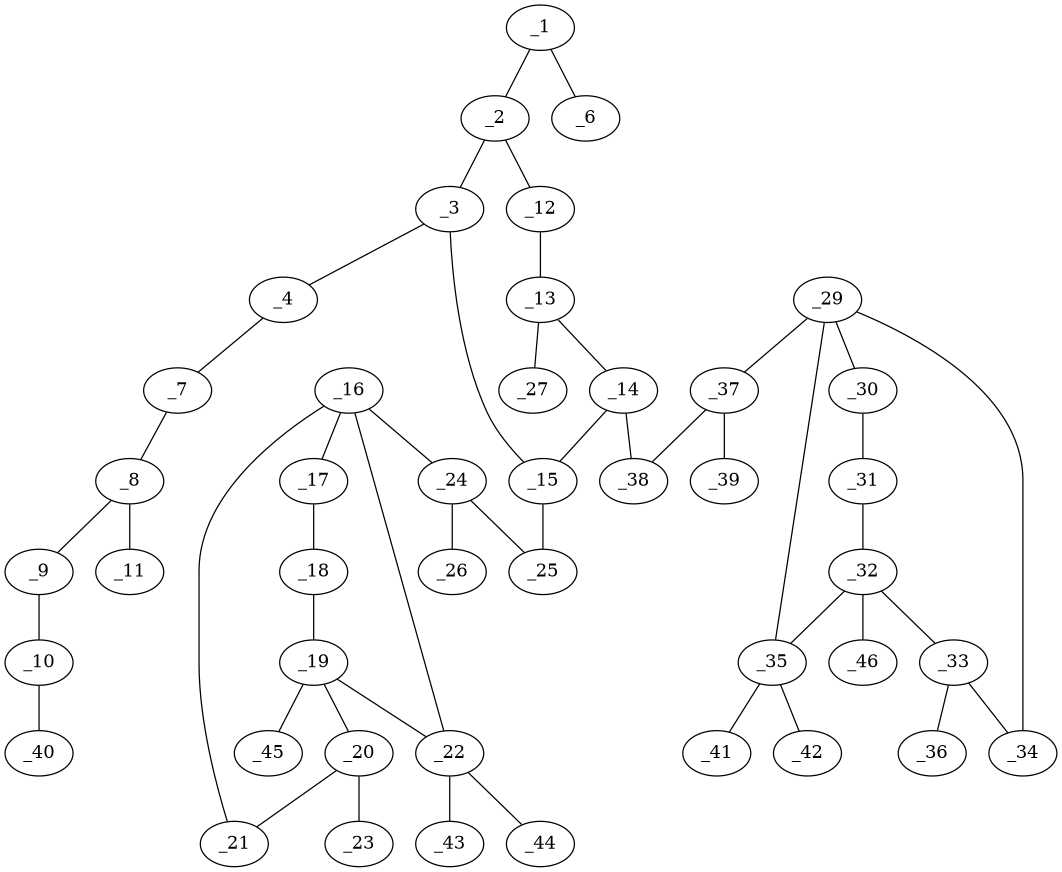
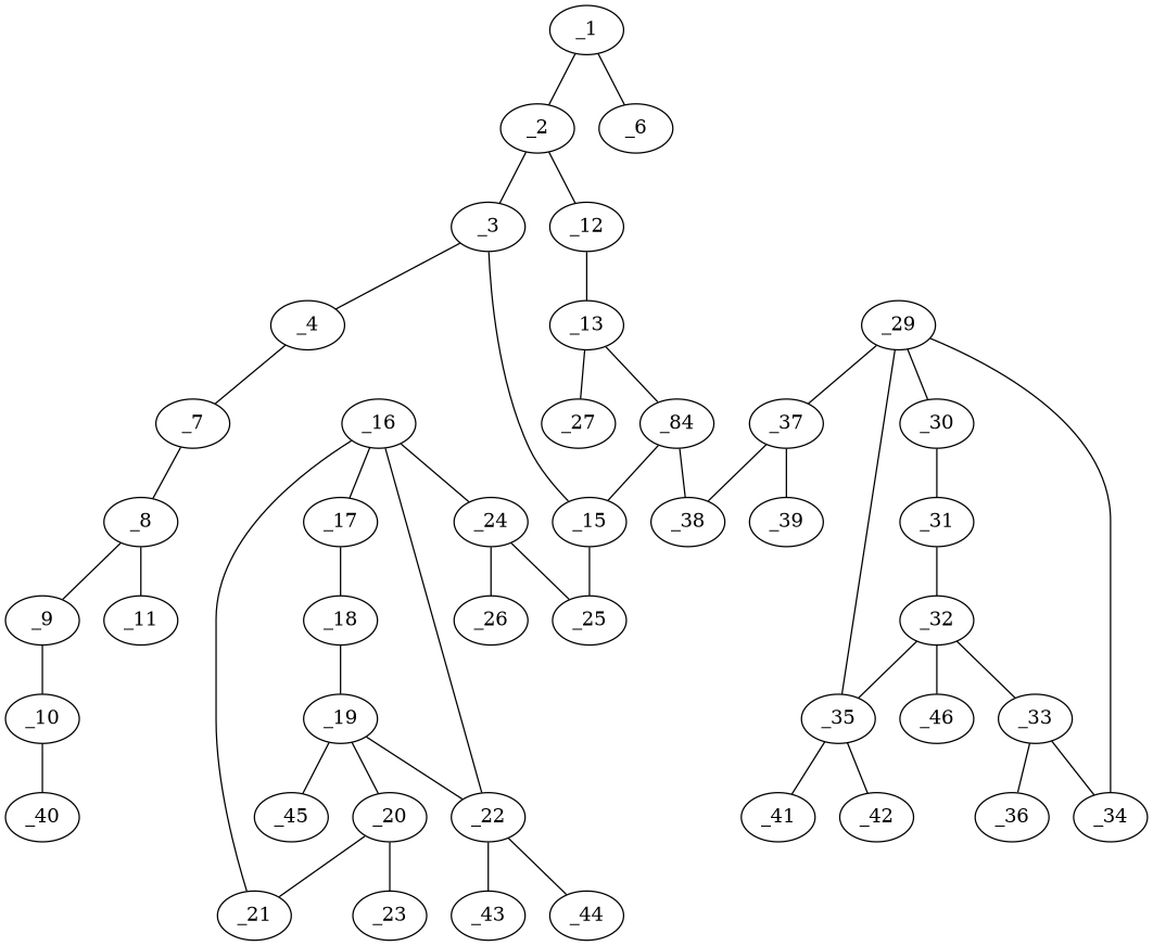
  graph {
    node [charge=0 chem=1 symbol="C  " x=7.1786 y=-1.549]
    edge [valence=1]
    _1 [x=9.7767 y=-3.549]
    _2 [x=8.9107 y=-3.049]
    _6 [x=10.6427 y=-3.049]
    _3 [x=8.9107 y=-2.049]
    _12 [chem=2 symbol="O  " x=8.0447 y=-3.549]
    _4 [x=9.7767]
    _15 [x=8.0447]
    _13 [y=-3.049]
    _7 [chem=2 symbol="O  " x=9.7767 y=-0.549]
    _25 [chem=2 symbol="O  " x=8.0447 y=-0.549]
-   _14 [y=-2.049]
+   _14 [y=-2.049 label=_84]
    _27 [x=6.6786 y=-3.915]
    _8 [x=10.6427 y=-0.049]
    _10 [x=11.5088]
    _40 [x=12.3748 y=-2.049]
    _9 [x=11.5088 y=-0.549]
    _11 [chem=2 symbol="O  " x=10.6427 y=0.951]
    _38 [chem=2 symbol="O  " x=6.3126]
    _16 [y=0.951]
    _17 [x=8.9407 y=0.0416]
    _21 [chem=2 symbol="O  " x=5.369 y=0.0995]
    _22 [x=6.8655 y=2.9327]
    _24 [y=-0.049]
    _18 [x=9.2794 y=0.9825]
    _43 [x=7.0529 y=3.915]
    _44 [x=5.9892 y=3.4145]
    _26 [chem=2 symbol="O  " x=6.4114 y=-0.6904]
    _19 [x=7.5174 y=1.8919]
    _20 [x=4.9432 y=1.0044]
    _45 [x=7.8561 y=2.8328]
    _23 [chem=2 symbol="O  " x=4.0023 y=1.3432]
    _29 [x=4.7281 y=-1.1288]
    _30 [x=6.3967 y=-0.0576]
    _34 [chem=2 symbol="O  " x=4.5608 y=-3.1219]
    _35 [x=2.8553 y=-0.4091]
    _37 [x=5.3735 y=-1.8926]
    _31 [x=5.7512 y=0.7062]
    _41 [x=2.0983 y=0.2443]
    _42 [x=2 y=-0.927]
    _39 [chem=2 symbol="O  " x=5.2016 y=-2.8778]
    _32 [x=4.0826 y=-0.3651]
    _33 [x=3.5642 y=-3.0382]
    _46 [x=3.4371 y=0.3987]
    _36 [chem=2 symbol="O  " x=2.8004 y=-3.6836]
    _1 -- _2
    _1 -- _6 [valence=2]
    _2 -- _3 [valence=2]
    _2 -- _12
    _3 -- _4
    _3 -- _15
    _12 -- _13
    _4 -- _7
    _15 -- _25
    _13 -- _14
    _13 -- _27
    _7 -- _8
    _14 -- _15
    _14 -- _38
    _8 -- _9
    _8 -- _11 [valence=2]
    _10 -- _40
    _9 -- _10 [valence=2]
    _16 -- _17
    _16 -- _21
    _16 -- _22
    _16 -- _24
    _17 -- _18
    _22 -- _43
    _22 -- _44
    _24 -- _25
    _24 -- _26 [valence=2]
    _18 -- _19
    _19 -- _22
    _19 -- _20
    _19 -- _45
    _20 -- _21
    _20 -- _23 [valence=2]
    _29 -- _30
    _29 -- _34
    _29 -- _35
    _29 -- _37
    _30 -- _31
    _35 -- _41
    _35 -- _42
    _37 -- _38
    _37 -- _39 [valence=2]
    _31 -- _32
    _32 -- _35
    _32 -- _33
    _32 -- _46
    _33 -- _34
    _33 -- _36 [valence=2]
  }
